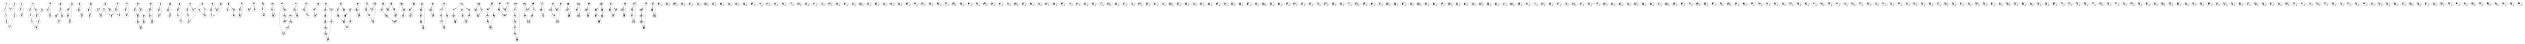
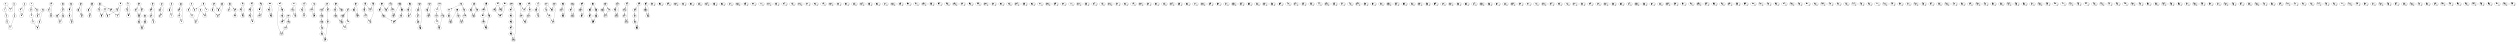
  digraph {
    0
    1
    4
    2
    5
    7
    3
    6
    8
    9
    10
    11
    12
    13
    14
    18
    17
    20
    15
    16
    19
    21
    22
    23
    24
    25
    26
    27
    28
    29
    31
    30
    32
    33
    34
    35
    36
    37
    38
    39
    42
    41
    45
    40
    43
    46
    44
    47
    48
    49
    50
    51
    54
    55
    52
    53
    58
    56
    57
    59
    63
    60
    61
    62
    64
    65
    66
    67
    68
    69
    71
    70
    72
    73
    76
    74
    81
    75
    77
    79
    78
    80
    82
    86
    84
    83
    85
    87
    89
    90
    91
    92
    93
    94
    95
    97
+   96
    98
    99
    101
    100
    102
    103
    104
    105
    112
    106
    109
    107
    108
    110
    111
    113
    115
    114
    116
    117
    118
    119
    120
    121
    122
    124
    123
    127
    125
    126
    129
    128
    130
    131
    133
    132
    136
    134
    135
    140
    141
    137
    138
    139
    142
    143
    147
    144
    146
    145
    148
    149
    152
    154
    150
    151
    156
    159
    153
    155
    157
    158
    160
    161
    162
    163
    166
    164
    165
    167
    168
    169
    170
    171
    173
    172
    175
    174
    176
    177
    178
    182
    179
    183
    184
    180
    181
    185
    186
    187
    188
    189
    190
    193
    191
    195
    192
    194
    196
    198
    199
    197
    200
    201
    208
    202
    203
    204
    205
    206
    207
    210
    213
    209
    211
    212
    214
    215
    216
    217
    218
    222
    219
    220
    221
    223
    224
    225
    226
    227
    228
    229
    230
    231
    232
    233
    235
    234
    236
    239
    237
    238
    240
    241
    242
    243
    245
    244
    246
    248
    247
    249
    250
    253
    251
    252
    254
    255
    256
    257
    258
    259
    260
    261
    262
    263
    264
    265
    266
    267
    268
    269
    270
    271
    272
    273
    274
    275
    276
    277
    278
    279
    280
    281
    282
    283
    284
    285
    286
    287
    288
    289
    290
    291
    292
    293
    294
    295
    296
    297
    298
    299
    300
    301
    302
    303
    304
    305
    306
    307
    308
    309
    310
    311
    312
    313
    314
    315
    316
    317
    318
    319
    320
    321
    322
    323
    324
    325
    326
    327
    328
    329
    330
    331
    333
    334
    335
    336
    337
    338
    339
    340
    341
    342
    343
    344
    345
    346
    347
    348
    349
    350
    351
    352
    353
    354
    355
    356
    357
    358
    359
    360
    361
    362
    363
    364
    365
    366
    367
    368
    369
    370
    371
    372
    373
    n373 [label=574]
    375
    376
    377
    378
    379
    380
    381
    382
    383
    384
    385
    386
    387
    388
    389
    390
    391
    392
    393
    394
    395
    396
    397
    398
    399
    400
    401
    402
    403
    404
    405
    406
    407
    408
    409
    410
    412
    413
    414
    415
    416
    417
    418
    419
    420
    421
    422
    423
    424
    425
    426
    427
    428
    429
    430
    431
    432
    433
    434
    435
    436
    437
    438
    439
    440
    441
    442
    443
    444
    445
    446
    447
    448
    449
    450
    451
    452
    453
    454
    455
    456
    457
    458
    459
    460
    461
    462
    463
    464
    465
    466
    467
    468
    469
    470
    471
    472
    473
    474
    475
    476
    477
    478
    479
    480
    481
    482
    483
    484
    485
    486
    487
    488
    489
    490
    491
    492
    493
    494
    495
    496
    497
    498
    499
    0 -> 1
    0 -> 4
    1 -> 2
    2 -> 5
    5 -> 7
    3 -> 4
    3 -> 6
    6 -> 7
    8 -> 9
    8 -> 10
    9 -> 10
    11 -> 12
    11 -> 13
    12 -> 14
    13 -> 18
    14 -> 17
    17 -> 20
    15 -> 18
    15 -> 16
    16 -> 20
    19 -> 21
    19 -> 22
    21 -> 22
    23 -> 24
    24 -> 25
    24 -> 26
    25 -> 27
    26 -> 27
    28 -> 29
    28 -> 31
    29 -> 30
    30 -> 31
    32 -> 33
    32 -> 34
    33 -> 34
    35 -> 36
    35 -> 37
    36 -> 37
    38 -> 39
    38 -> 42
    39 -> 41
    42 -> 45
    40 -> 41
    40 -> 43
    43 -> 46
    44 -> 45
    44 -> 46
    47 -> 48
    47 -> 49
    48 -> 49
    50 -> 51
    50 -> 54
    51 -> 55
    54 -> 55
    55 -> 56
    52 -> 53
    53 -> 58
    56 -> 58
    57 -> 59
    57 -> 63
    59 -> 60
    60 -> 63
    61 -> 62
    61 -> 64
    62 -> 64
    65 -> 66
    65 -> 67
    66 -> 67
    68 -> 69
    68 -> 71
    69 -> 70
    70 -> 71
    72 -> 73
    72 -> 76
    73 -> 74
    74 -> 81
    75 -> 76
    75 -> 77
    77 -> 79
    78 -> 81
    78 -> 79
    80 -> 82
    80 -> 86
    82 -> 84
    83 -> 86
    83 -> 84
    85 -> 87
    85 -> 89
    89 -> 90
    91 -> 92
    91 -> 93
    92 -> 93
    94 -> 95
    94 -> 97
+   95 -> 96
+   96 -> 97
    98 -> 99
    98 -> 101
    99 -> 101
    100 -> 102
    100 -> 103
    102 -> 103
    104 -> 105
    104 -> 112
    105 -> 106
    106 -> 109
    107 -> 109
    107 -> 108
    108 -> 110
    110 -> 112
    111 -> 113
    111 -> 115
    113 -> 115
    114 -> 116
    114 -> 117
    116 -> 117
    118 -> 119
    118 -> 120
    119 -> 120
    121 -> 122
    121 -> 124
    122 -> 123
    124 -> 127
    123 -> 125
    127 -> 129
    125 -> 126
    126 -> 128
    128 -> 129
    130 -> 131
    130 -> 133
    131 -> 132
    132 -> 136
    136 -> 141
    134 -> 135
    134 -> 140
    135 -> 136
    140 -> 141
    137 -> 138
    137 -> 139
    138 -> 139
    142 -> 143
    142 -> 147
    143 -> 144
    144 -> 146
    145 -> 147
    145 -> 146
    148 -> 149
    148 -> 152
    149 -> 154
    150 -> 152
    150 -> 151
    151 -> 156
    156 -> 159
    153 -> 154
    153 -> 155
    155 -> 157
    157 -> 159
    158 -> 160
    158 -> 161
    160 -> 161
    162 -> 163
    162 -> 166
    163 -> 164
    164 -> 165
    165 -> 166
    167 -> 168
    167 -> 169
    168 -> 169
    170 -> 171
    170 -> 173
    171 -> 172
    173 -> 175
    172 -> 174
    174 -> 175
    176 -> 177
    176 -> 178
    177 -> 182
    178 -> 179
    182 -> 183
    179 -> 184
    180 -> 183
    180 -> 181
    181 -> 184
    185 -> 186
    185 -> 187
    186 -> 188
    187 -> 188
    189 -> 190
    189 -> 193
    190 -> 191
    193 -> 195
    191 -> 192
    192 -> 195
    194 -> 196
    194 -> 198
    196 -> 199
    197 -> 198
    197 -> 199
    200 -> 201
    200 -> 208
    201 -> 202
    202 -> 203
    203 -> 204
    204 -> 205
    205 -> 208
    206 -> 207
    206 -> 210
    207 -> 213
    209 -> 210
    209 -> 211
    211 -> 212
    212 -> 213
    214 -> 215
    214 -> 216
    215 -> 216
    217 -> 218
    217 -> 222
    218 -> 219
    219 -> 220
    221 -> 222
    221 -> 220
    223 -> 224
    223 -> 225
    224 -> 225
    226 -> 227
    226 -> 228
    227 -> 228
    229 -> 230
    229 -> 231
    230 -> 231
    232 -> 233
    232 -> 235
    233 -> 234
    235 -> 236
    234 -> 239
    236 -> 239
    237 -> 238
    237 -> 240
    238 -> 241
    240 -> 241
    242 -> 243
    242 -> 245
    243 -> 245
    244 -> 246
    244 -> 248
    246 -> 247
    247 -> 248
    249 -> 250
    249 -> 253
    250 -> 251
    251 -> 252
    252 -> 253
    254 -> 255
    254 -> 256
    255 -> 256
    257 -> 257
    258 -> 258
    259 -> 259
    260 -> 260
    261 -> 261
    262 -> 262
    263 -> 263
    264 -> 264
    265 -> 265
    266 -> 266
    267 -> 267
    268 -> 268
    269 -> 269
    270 -> 270
    271 -> 271
    272 -> 272
    273 -> 273
    274 -> 274
    275 -> 275
    276 -> 276
    277 -> 277
    278 -> 278
    279 -> 279
    280 -> 280
    281 -> 281
    282 -> 282
    283 -> 283
    284 -> 284
    285 -> 285
    286 -> 286
    287 -> 287
    288 -> 288
    289 -> 289
    290 -> 290
    291 -> 291
    292 -> 292
    293 -> 293
    294 -> 294
    295 -> 295
    296 -> 296
    297 -> 297
    298 -> 298
    299 -> 299
    300 -> 300
    301 -> 301
    302 -> 302
    303 -> 303
    304 -> 304
    305 -> 305
    306 -> 306
    307 -> 307
    308 -> 308
    309 -> 309
    310 -> 310
    311 -> 311
    312 -> 312
    313 -> 313
    314 -> 314
    315 -> 315
    316 -> 316
    317 -> 317
    318 -> 318
    319 -> 319
    320 -> 320
    321 -> 321
    322 -> 322
    323 -> 323
    324 -> 324
    325 -> 325
    326 -> 326
    327 -> 327
    328 -> 328
    329 -> 329
    330 -> 330
    331 -> 331
    333 -> 333
    334 -> 334
    335 -> 335
    336 -> 336
    337 -> 337
    338 -> 338
    339 -> 339
    340 -> 340
    341 -> 341
    342 -> 342
    343 -> 343
    344 -> 344
    345 -> 345
    346 -> 346
    347 -> 347
    348 -> 348
    349 -> 349
    350 -> 350
    351 -> 351
    352 -> 352
    353 -> 353
    354 -> 354
    355 -> 355
    356 -> 356
    357 -> 357
    358 -> 358
    359 -> 359
    360 -> 360
    361 -> 361
    362 -> 362
    363 -> 363
    364 -> 364
    365 -> 365
    366 -> 366
    367 -> 367
    368 -> 368
    369 -> 369
    370 -> 370
    371 -> 371
    372 -> 372
    373 -> 373
    n373 -> n373
    375 -> 375
    376 -> 376
    377 -> 377
    378 -> 378
    379 -> 379
    380 -> 380
    381 -> 381
    382 -> 382
    383 -> 383
    384 -> 384
    385 -> 385
    386 -> 386
    387 -> 387
    388 -> 388
    389 -> 389
    390 -> 390
    391 -> 391
    392 -> 392
    393 -> 393
    394 -> 394
    395 -> 395
    396 -> 396
    397 -> 397
    398 -> 398
    399 -> 399
    400 -> 400
    401 -> 401
    402 -> 402
    403 -> 403
    404 -> 404
    405 -> 405
    406 -> 406
    407 -> 407
    408 -> 408
    409 -> 409
    410 -> 410
    412 -> 412
    413 -> 413
    414 -> 414
    415 -> 415
    416 -> 416
    417 -> 417
    418 -> 418
    419 -> 419
    420 -> 420
    421 -> 421
    422 -> 422
    423 -> 423
    424 -> 424
    425 -> 425
    426 -> 426
    427 -> 427
    428 -> 428
    429 -> 429
    430 -> 430
    431 -> 431
    432 -> 432
    433 -> 433
    434 -> 434
    435 -> 435
    436 -> 436
    437 -> 437
    438 -> 438
    439 -> 439
    440 -> 440
    441 -> 441
    442 -> 442
    443 -> 443
    444 -> 444
    445 -> 445
    446 -> 446
    447 -> 447
    448 -> 448
    449 -> 449
    450 -> 450
    451 -> 451
    452 -> 452
    453 -> 453
    454 -> 454
    455 -> 455
    456 -> 456
    457 -> 457
    458 -> 458
    459 -> 459
    460 -> 460
    461 -> 461
    462 -> 462
    463 -> 463
    464 -> 464
    465 -> 465
    466 -> 466
    467 -> 467
    468 -> 468
    469 -> 469
    470 -> 470
    471 -> 471
    472 -> 472
    473 -> 473
    474 -> 474
    475 -> 475
    476 -> 476
    477 -> 477
    478 -> 478
    479 -> 479
    480 -> 480
    481 -> 481
    482 -> 482
    483 -> 483
    484 -> 484
    485 -> 485
    486 -> 486
    487 -> 487
    488 -> 488
    489 -> 489
    490 -> 490
    491 -> 491
    492 -> 492
    493 -> 493
    494 -> 494
    495 -> 495
    496 -> 496
    497 -> 497
    498 -> 498
    499 -> 499
  }
